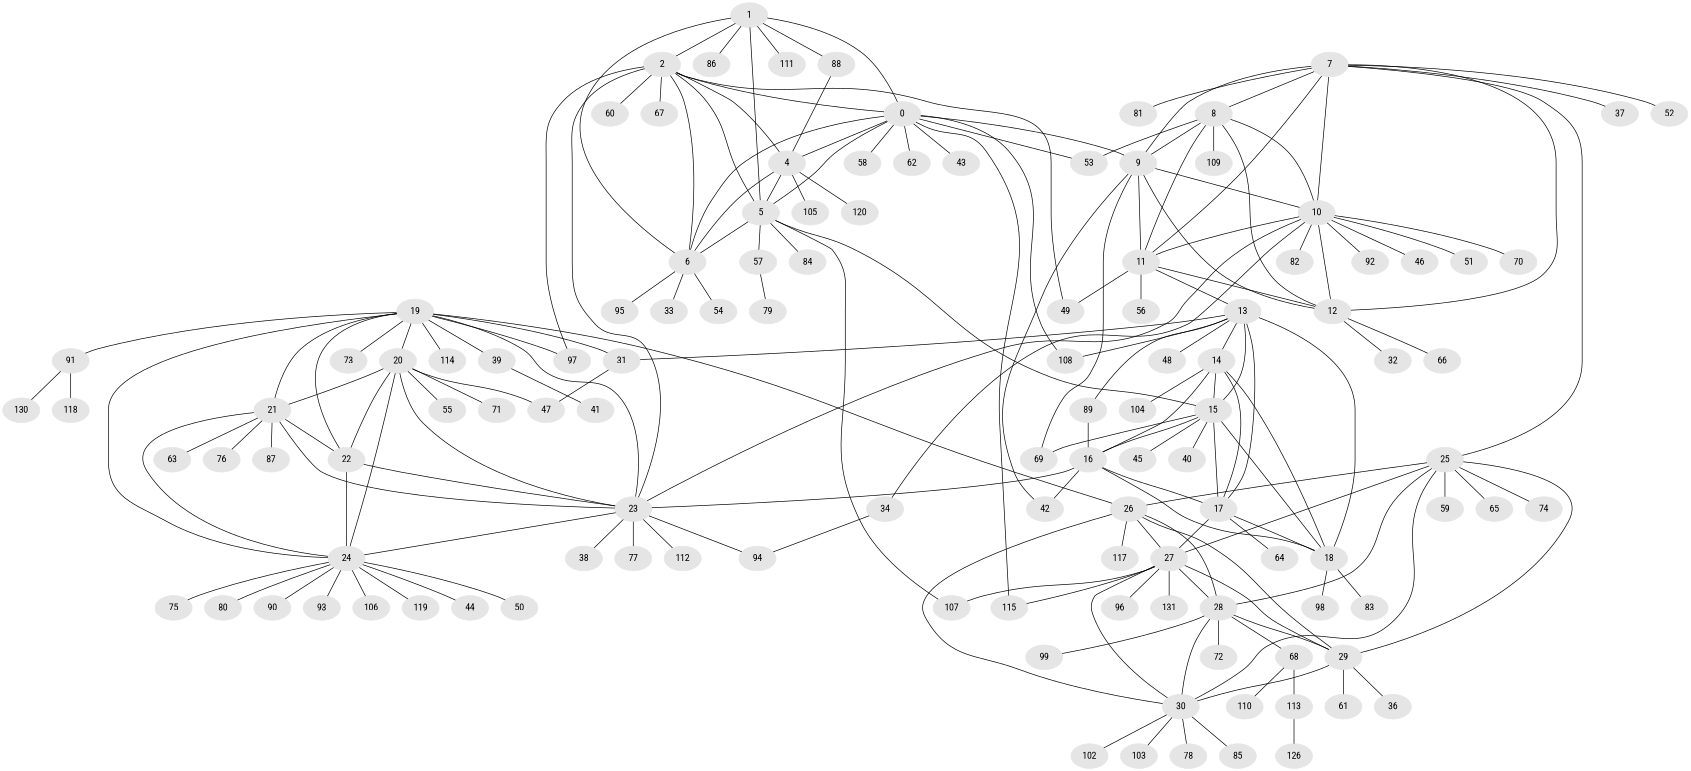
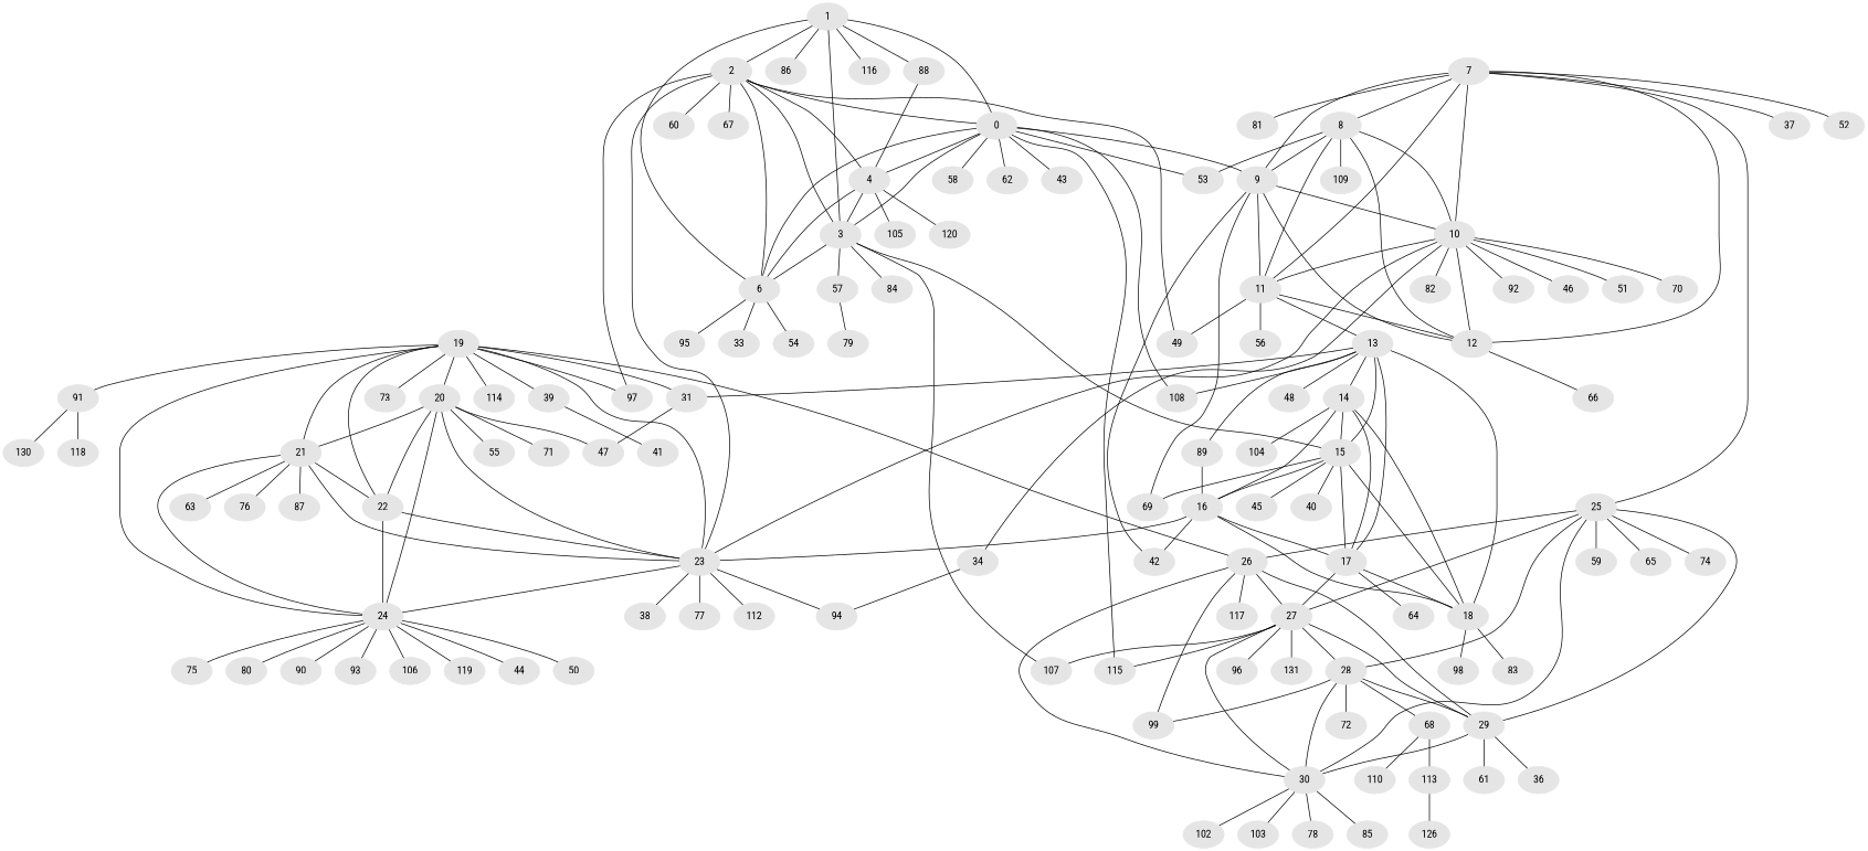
  graph {
    fontname="Roboto Condensed"
    node [color=gray90 fontname="Roboto Condensed" style=filled]
    edge [fontname="Roboto Condensed"]
    1
    2
    n3 [label=0]
-   5
+   5 [label=3]
    6
    86
    88
-   111
+   111 [label=116]
    4
    23
    49
    60
    67
    97
    9
    43
    53
    58
    62
    108
    115
    105
    120
    15
    57
    84
    107
    33
    54
    95
    24
    38
    77
    94
    112
    10
    11
    12
    42
    69
    16
    17
    18
    40
    45
    79
    29
    30
    36
    61
    7
    8
    25
    37
    52
    81
    109
    34
    46
    51
    70
    82
    92
    13
    56
-   32
    66
    27
    26
    28
    59
    65
    74
    14
    31
    48
    89
    104
    64
    83
    98
    47
    96
    n84 [label=131]
    19
    20
    21
    22
    39
    73
    91
    114
    55
    71
    63
    76
    87
    44
    50
    75
    80
    90
    93
    106
    119
    117
    41
    n108 [label=130]
    118
    68
    72
    99
    78
    85
    102
    103
    110
    113
    n119 [label=126]
    1 -- 2
    1 -- n3
    1 -- 5
    1 -- 6
    1 -- 86
    1 -- 88
    1 -- 111
    2 -- n3
    2 -- 5
    2 -- 6
    2 -- 4
    2 -- 23
    2 -- 49
    2 -- 60
    2 -- 67
    2 -- 97
    n3 -- 5
    n3 -- 6
    n3 -- 4
    n3 -- 9
    n3 -- 43
    n3 -- 53
    n3 -- 58
    n3 -- 62
    n3 -- 108
    n3 -- 115
    5 -- 6
    5 -- 15
    5 -- 57
    5 -- 84
    5 -- 107
    6 -- 33
    6 -- 54
    6 -- 95
    88 -- 4
    4 -- 5
    4 -- 6
    4 -- 105
    4 -- 120
    23 -- 24
    23 -- 38
    23 -- 77
    23 -- 94
    23 -- 112
    9 -- 10
    9 -- 11
    9 -- 12
    9 -- 42
    9 -- 69
    15 -- 69
    15 -- 16
    15 -- 17
    15 -- 18
    15 -- 40
    15 -- 45
    57 -- 79
    24 -- 44
    24 -- 50
    24 -- 75
    24 -- 80
    24 -- 90
    24 -- 93
    24 -- 106
    24 -- 119
    10 -- 23
    10 -- 11
    10 -- 12
    10 -- 34
    10 -- 46
    10 -- 51
    10 -- 70
    10 -- 82
    10 -- 92
    11 -- 49
    11 -- 12
    11 -- 13
    11 -- 56
-   12 -- 32
    12 -- 66
    16 -- 23
    16 -- 42
    16 -- 17
    16 -- 18
    17 -- 18
    17 -- 27
    17 -- 64
    18 -- 83
    18 -- 98
    29 -- 30
    29 -- 36
    29 -- 61
    30 -- 78
    30 -- 85
    30 -- 102
    30 -- 103
    7 -- 9
    7 -- 10
    7 -- 11
    7 -- 12
    7 -- 8
    7 -- 25
    7 -- 37
    7 -- 52
    7 -- 81
    8 -- 9
    8 -- 53
    8 -- 10
    8 -- 11
    8 -- 12
    8 -- 109
    25 -- 29
    25 -- 30
    25 -- 27
    25 -- 26
    25 -- 28
    25 -- 59
    25 -- 65
    25 -- 74
    34 -- 94
    13 -- 108
    13 -- 15
    13 -- 17
    13 -- 18
    13 -- 14
    13 -- 31
    13 -- 48
    13 -- 89
    27 -- 115
    27 -- 107
    27 -- 29
    27 -- 30
    27 -- 28
    27 -- 96
    27 -- n84
    26 -- 29
    26 -- 30
    26 -- 27
-   26 -- 28
+   26 -- 99
    26 -- 117
    28 -- 29
    28 -- 30
    28 -- 68
    28 -- 72
    28 -- 99
    14 -- 15
    14 -- 16
    14 -- 17
    14 -- 18
    14 -- 104
    31 -- 47
    89 -- 16
    19 -- 23
    19 -- 97
    19 -- 24
    19 -- 26
    19 -- 31
    19 -- 20
    19 -- 21
    19 -- 22
    19 -- 39
    19 -- 73
    19 -- 91
    19 -- 114
    20 -- 23
    20 -- 24
    20 -- 47
    20 -- 21
    20 -- 22
    20 -- 55
    20 -- 71
    21 -- 23
    21 -- 24
    21 -- 22
    21 -- 63
    21 -- 76
    21 -- 87
    22 -- 23
    22 -- 24
    39 -- 41
    91 -- n108
    91 -- 118
    68 -- 110
    68 -- 113
    113 -- n119
  }
